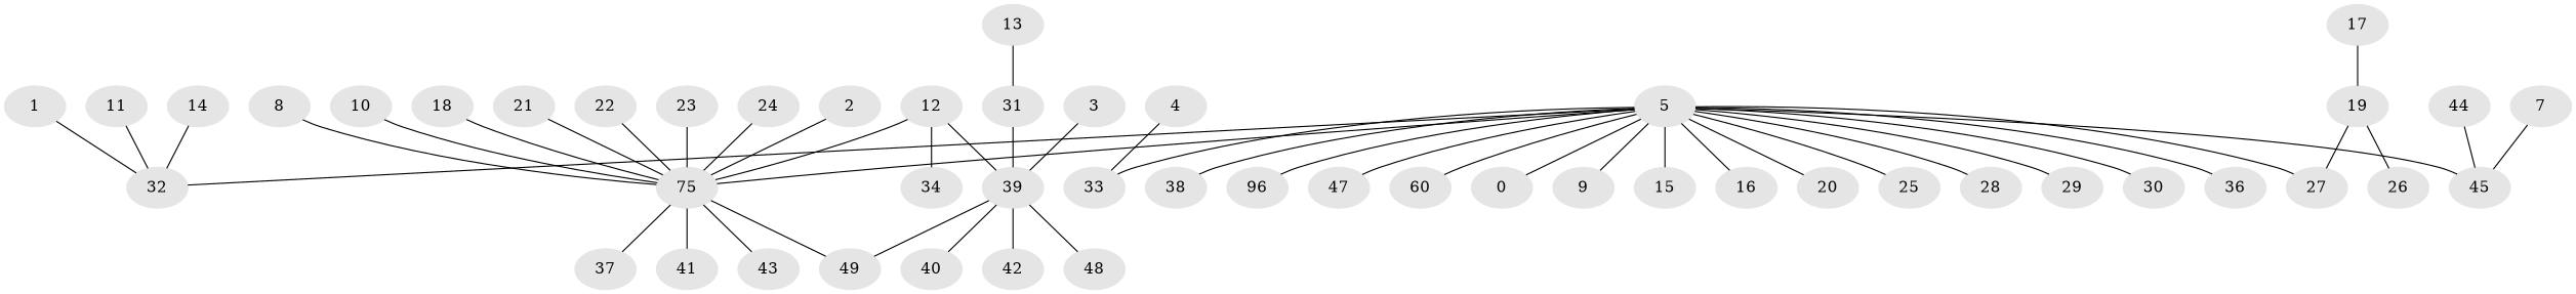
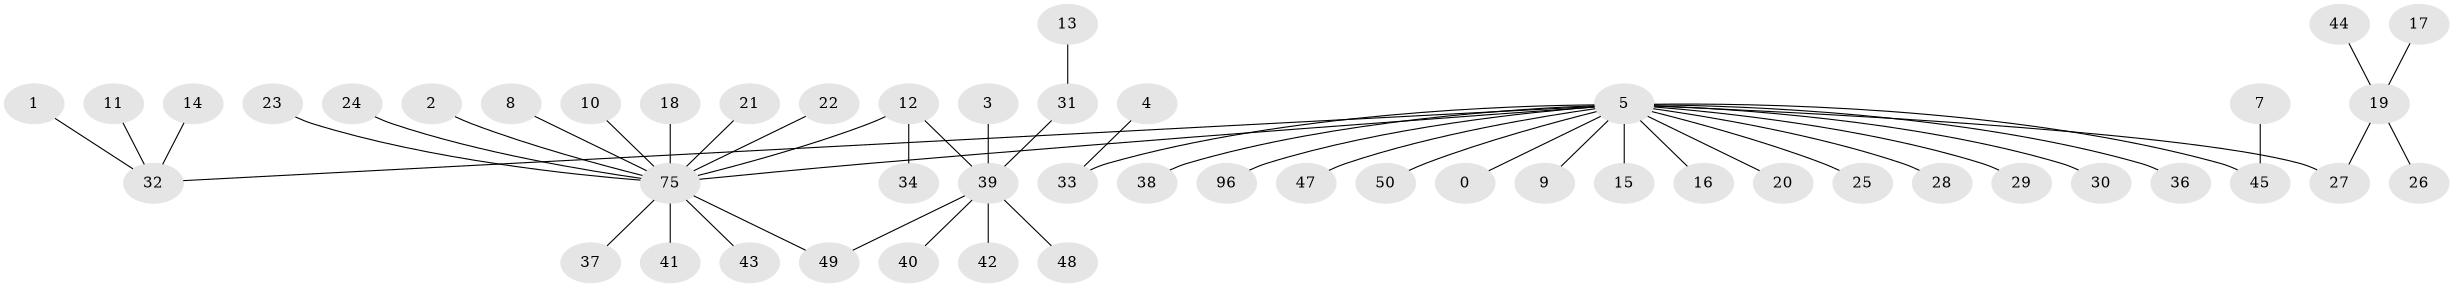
  graph {
    node [color=gray90 style=filled]
    edge [weight=1.0]
    1
    32
    n3 [label=75]
    2
    37
    41
    43
    49
    3
    39
    40
    42
    48
    4
    33
    5
    n17 [label=0]
    9
    15
    16
    20
    25
    27
    28
    29
    30
    36
    38
    45
    n30 [label=96]
    47
-   50 [label=60]
+   50
    7
    8
    10
    11
    12
    34
    13
    31
    14
    17
    19
    26
    18
    21
    22
    23
    24
    44
    1 -- 32
    n3 -- 37
    n3 -- 41
    n3 -- 43
    n3 -- 49
    2 -- n3
    3 -- 39
    39 -- 49
    39 -- 40
    39 -- 42
    39 -- 48
    4 -- 33
    5 -- 32
    5 -- n3
    5 -- 33
    5 -- n17
    5 -- 9
    5 -- 15
    5 -- 16
    5 -- 20
    5 -- 25
    5 -- 27
    5 -- 28
    5 -- 29
    5 -- 30
    5 -- 36
    5 -- 38
    5 -- 45
    5 -- n30
    5 -- 47
    5 -- 50
    7 -- 45
    8 -- n3
    10 -- n3
    11 -- 32
    12 -- n3
    12 -- 39
    12 -- 34
    13 -- 31
    31 -- 39
    14 -- 32
    17 -- 19
    19 -- 27
    19 -- 26
    18 -- n3
    21 -- n3
    22 -- n3
    23 -- n3
    24 -- n3
-   44 -- 45
+   44 -- 19
  }
